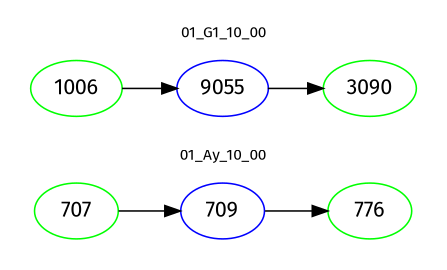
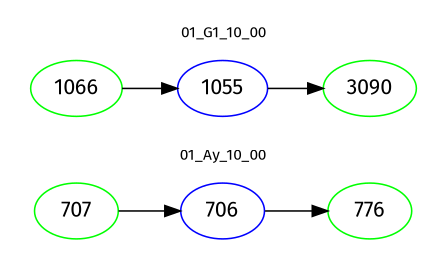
  digraph {
    fontname="Fira Sans"
    rankdir=LR
    node [color=green fontname="Fira Sans"]
    edge [color=black fontname="Fira Sans"]
    n1 [label=707]
-   n2 [color=blue label=709]
+   n2 [color=blue label=706]
    n3 [label=776]
-   n4 [label=1006]
-   n5 [color=blue label=9055]
+   n4 [label=1066]
+   n5 [color=blue label=1055]
    n6 [label=3090]
    subgraph cluster_1 {
      color=white
      fontsize=10
      label="01_Ay_10_00"
      n1
      n2
      n3
    }
    subgraph cluster_2 {
      color=white
      fontsize=10
      label="01_G1_10_00"
      n4
      n5
      n6
    }
    n1 -> n2
    n2 -> n3
    n4 -> n5
    n5 -> n6
  }
